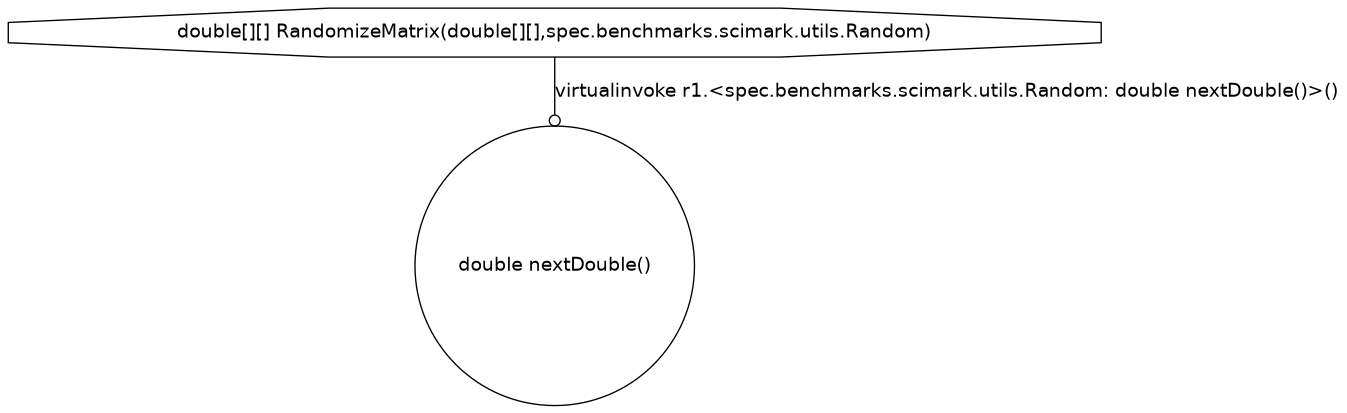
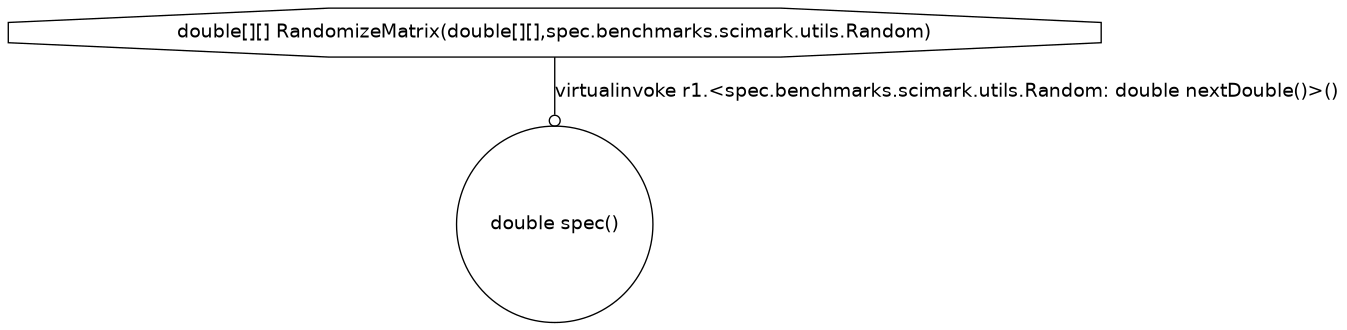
  digraph {
    fontname="DejaVu Sans"
    node [fontname="DejaVu Sans"]
-   n1 [label="double nextDouble()" shape=circle]
+   n1 [label="double spec()" shape=circle]
    n2 [label="double[][] RandomizeMatrix(double[][],spec.benchmarks.scimark.utils.Random)" shape=octagon]
    n2 -> n1 [label="virtualinvoke r1.<spec.benchmarks.scimark.utils.Random: double nextDouble()>()" arrowhead=odot fontname="DejaVu Sans"]
  }
